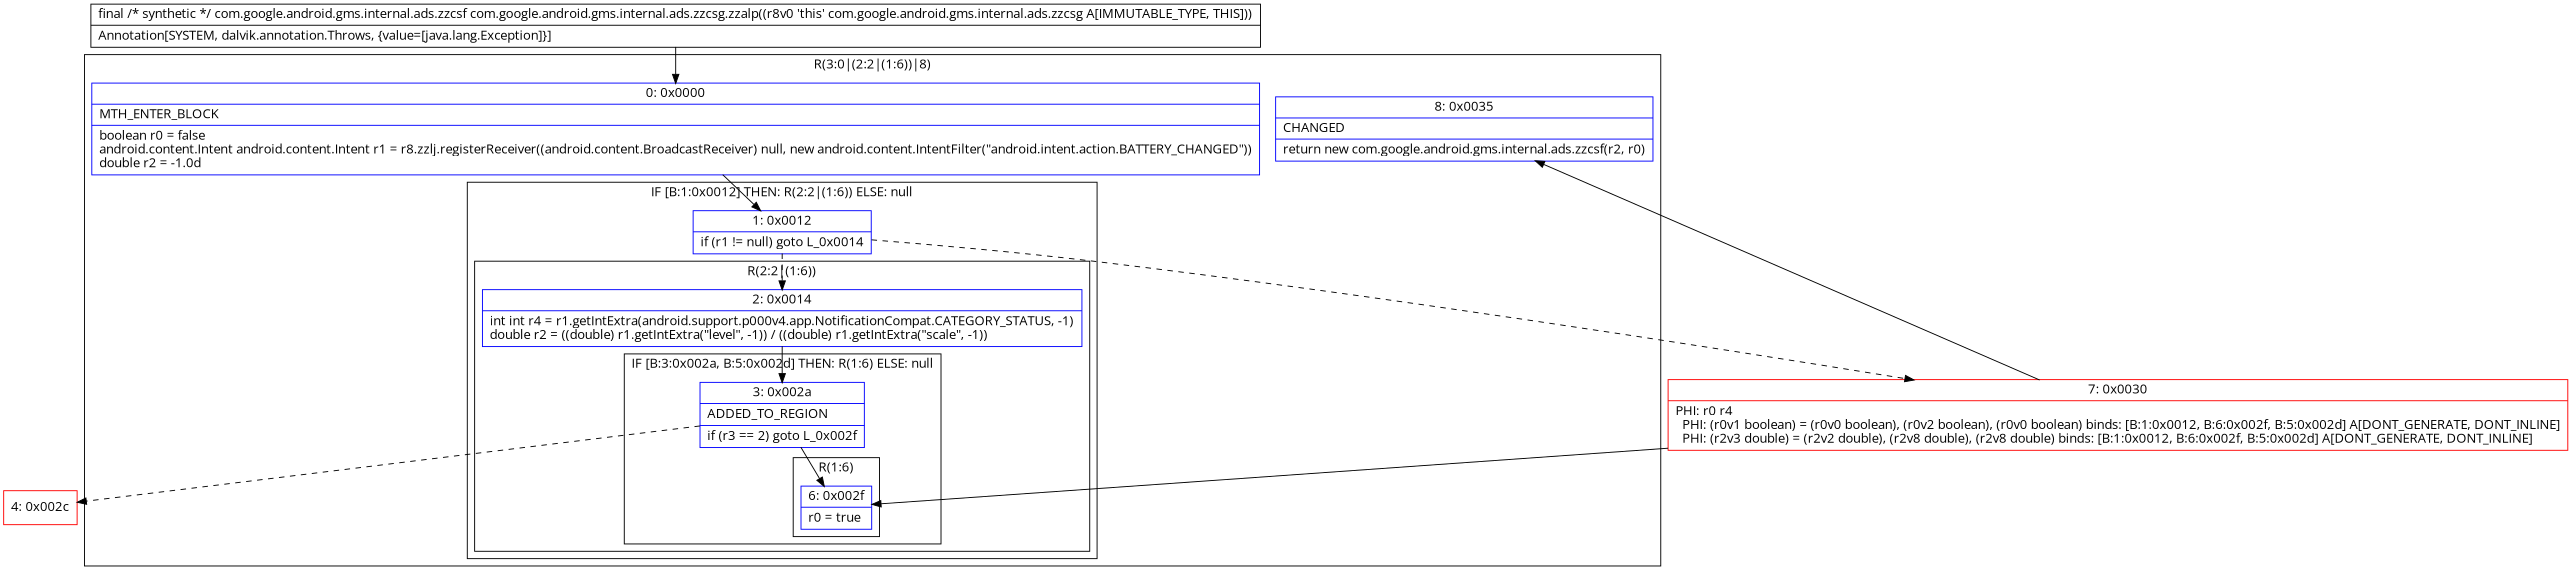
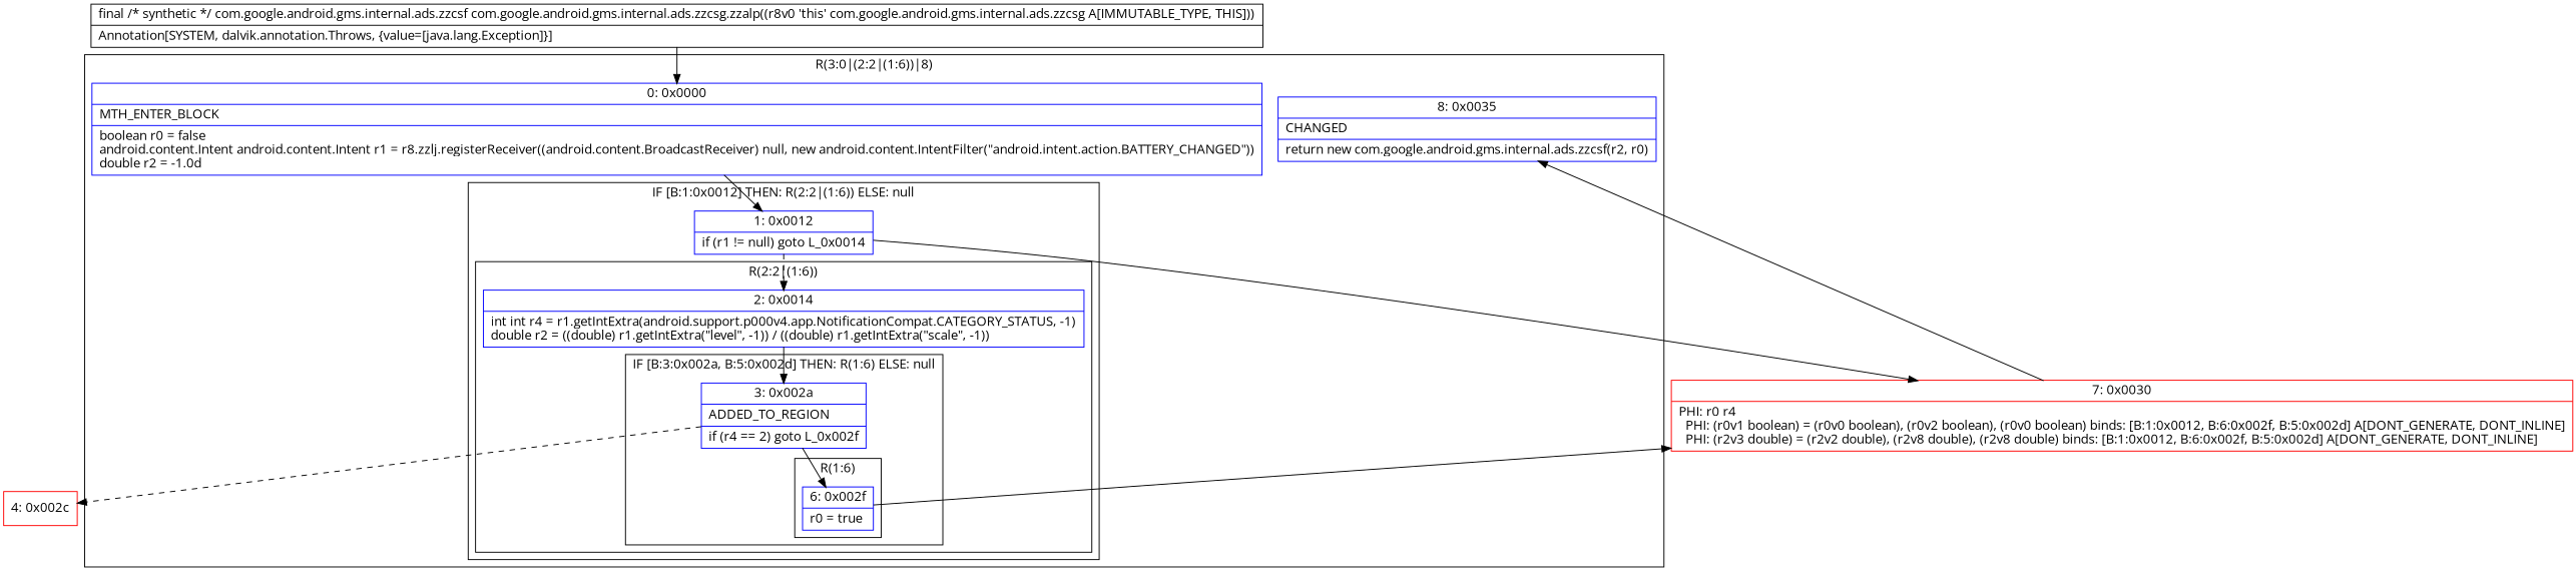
  digraph {
    fontname="Open Sans"
    node [color=blue fontname="Open Sans" shape=record]
    edge [fontname="Open Sans"]
    n1 [label="{6\:\ 0x002f|r0 = true\l}"]
-   n2 [label="{3\:\ 0x002a|ADDED_TO_REGION\l|if (r3 == 2) goto L_0x002f\l}"]
+   n2 [label="{3\:\ 0x002a|ADDED_TO_REGION\l|if (r4 == 2) goto L_0x002f\l}"]
    n3 [label="{2\:\ 0x0014|int int r4 = r1.getIntExtra(android.support.p000v4.app.NotificationCompat.CATEGORY_STATUS, \-1)\ldouble r2 = ((double) r1.getIntExtra(\"level\", \-1)) \/ ((double) r1.getIntExtra(\"scale\", \-1))\l}"]
    n4 [label="{1\:\ 0x0012|if (r1 != null) goto L_0x0014\l}"]
    n5 [label="{0\:\ 0x0000|MTH_ENTER_BLOCK\l|boolean r0 = false\landroid.content.Intent android.content.Intent r1 = r8.zzlj.registerReceiver((android.content.BroadcastReceiver) null, new android.content.IntentFilter(\"android.intent.action.BATTERY_CHANGED\"))\ldouble r2 = \-1.0d\l}"]
    n6 [label="{8\:\ 0x0035|CHANGED\l|return new com.google.android.gms.internal.ads.zzcsf(r2, r0)\l}"]
    n7 [color=red label="{7\:\ 0x0030|PHI: r0 r4 \l  PHI: (r0v1 boolean) = (r0v0 boolean), (r0v2 boolean), (r0v0 boolean) binds: [B:1:0x0012, B:6:0x002f, B:5:0x002d] A[DONT_GENERATE, DONT_INLINE]\l  PHI: (r2v3 double) = (r2v2 double), (r2v8 double), (r2v8 double) binds: [B:1:0x0012, B:6:0x002f, B:5:0x002d] A[DONT_GENERATE, DONT_INLINE]\l}"]
    n8 [color=red label="{4\:\ 0x002c}"]
    n9 [label="{final \/* synthetic *\/ com.google.android.gms.internal.ads.zzcsf com.google.android.gms.internal.ads.zzcsg.zzalp((r8v0 'this' com.google.android.gms.internal.ads.zzcsg A[IMMUTABLE_TYPE, THIS]))  | Annotation[SYSTEM, dalvik.annotation.Throws, \{value=[java.lang.Exception]\}]\l}" color=""]
    subgraph cluster_1 {
      label="R(3:0|(2:2|(1:6))|8)"
      n5
      n6
      subgraph cluster_2 {
        label="IF [B:1:0x0012] THEN: R(2:2|(1:6)) ELSE: null"
        n4
        subgraph cluster_3 {
          label="R(2:2|(1:6))"
          n3
          subgraph cluster_4 {
            label="IF [B:3:0x002a, B:5:0x002d] THEN: R(1:6) ELSE: null"
            n2
            subgraph cluster_5 {
              label="R(1:6)"
              n1
            }
          }
        }
      }
    }
-   n7 -> n1
+   n1 -> n7
    n2 -> n1
    n2 -> n8 [style=dashed]
    n3 -> n2
    n4 -> n3 [style=dashed]
-   n4 -> n7 [style=dashed]
+   n4 -> n7 [style=solid]
    n5 -> n4
    n7 -> n6
    n9 -> n5
  }
